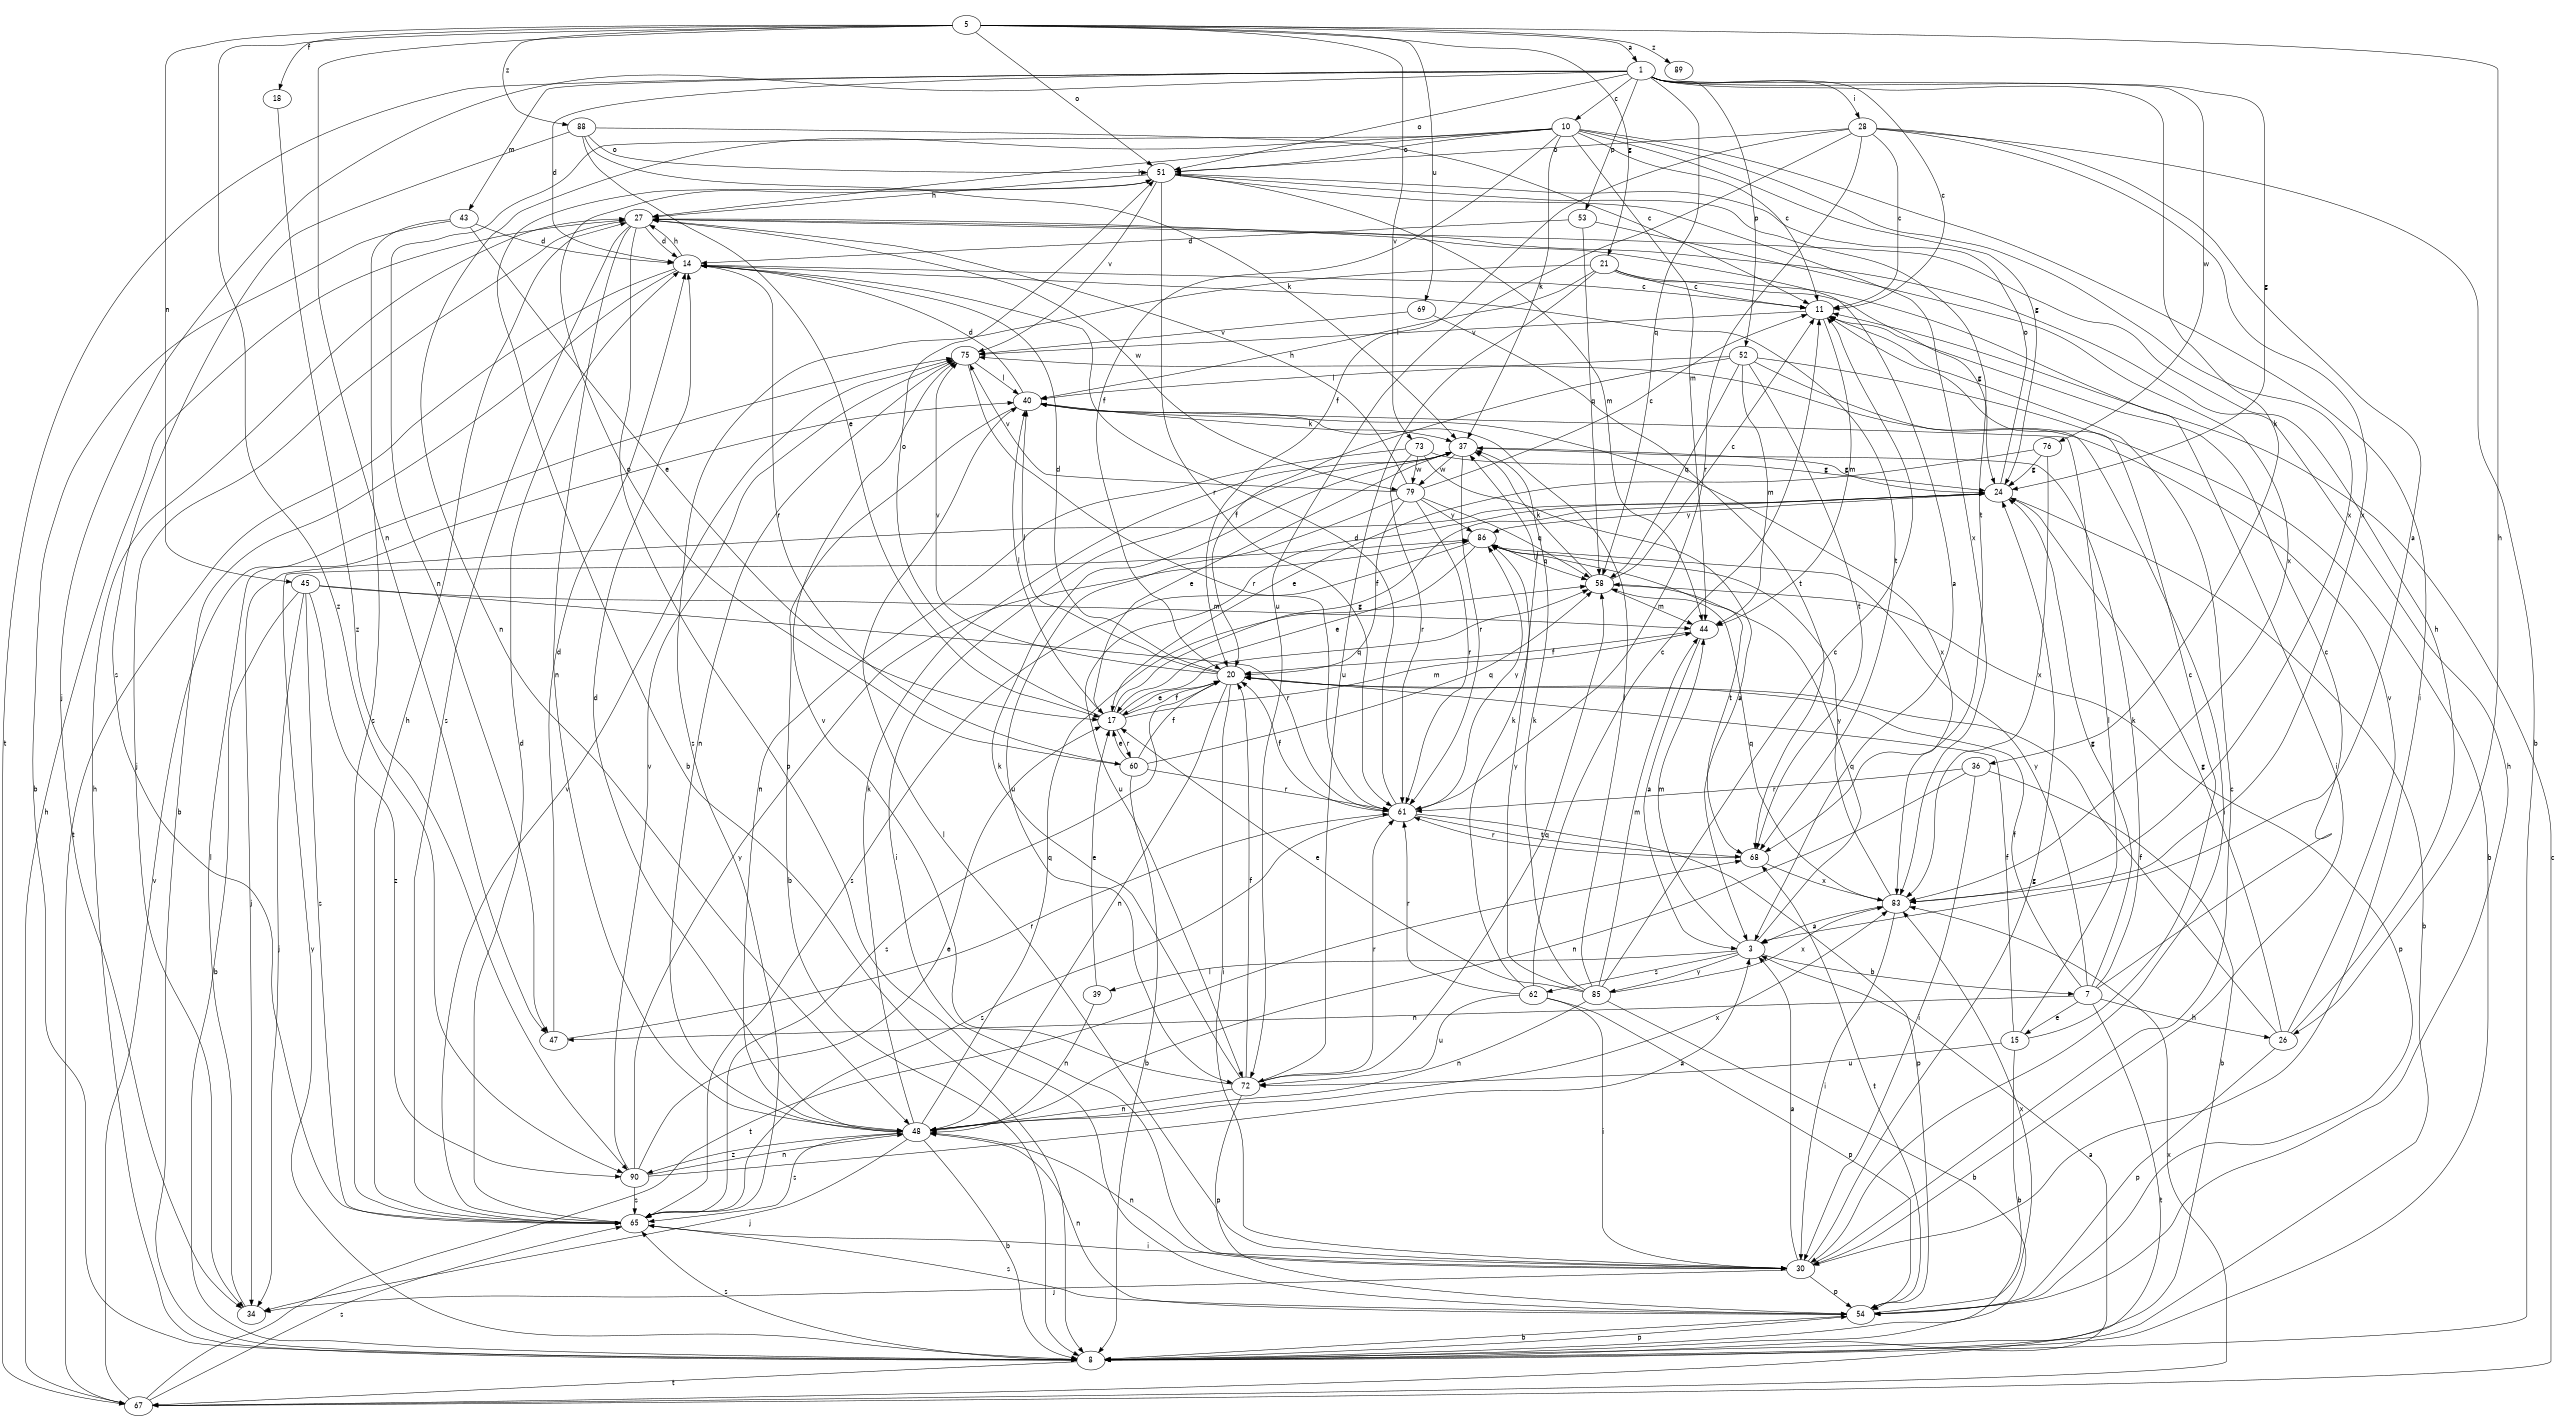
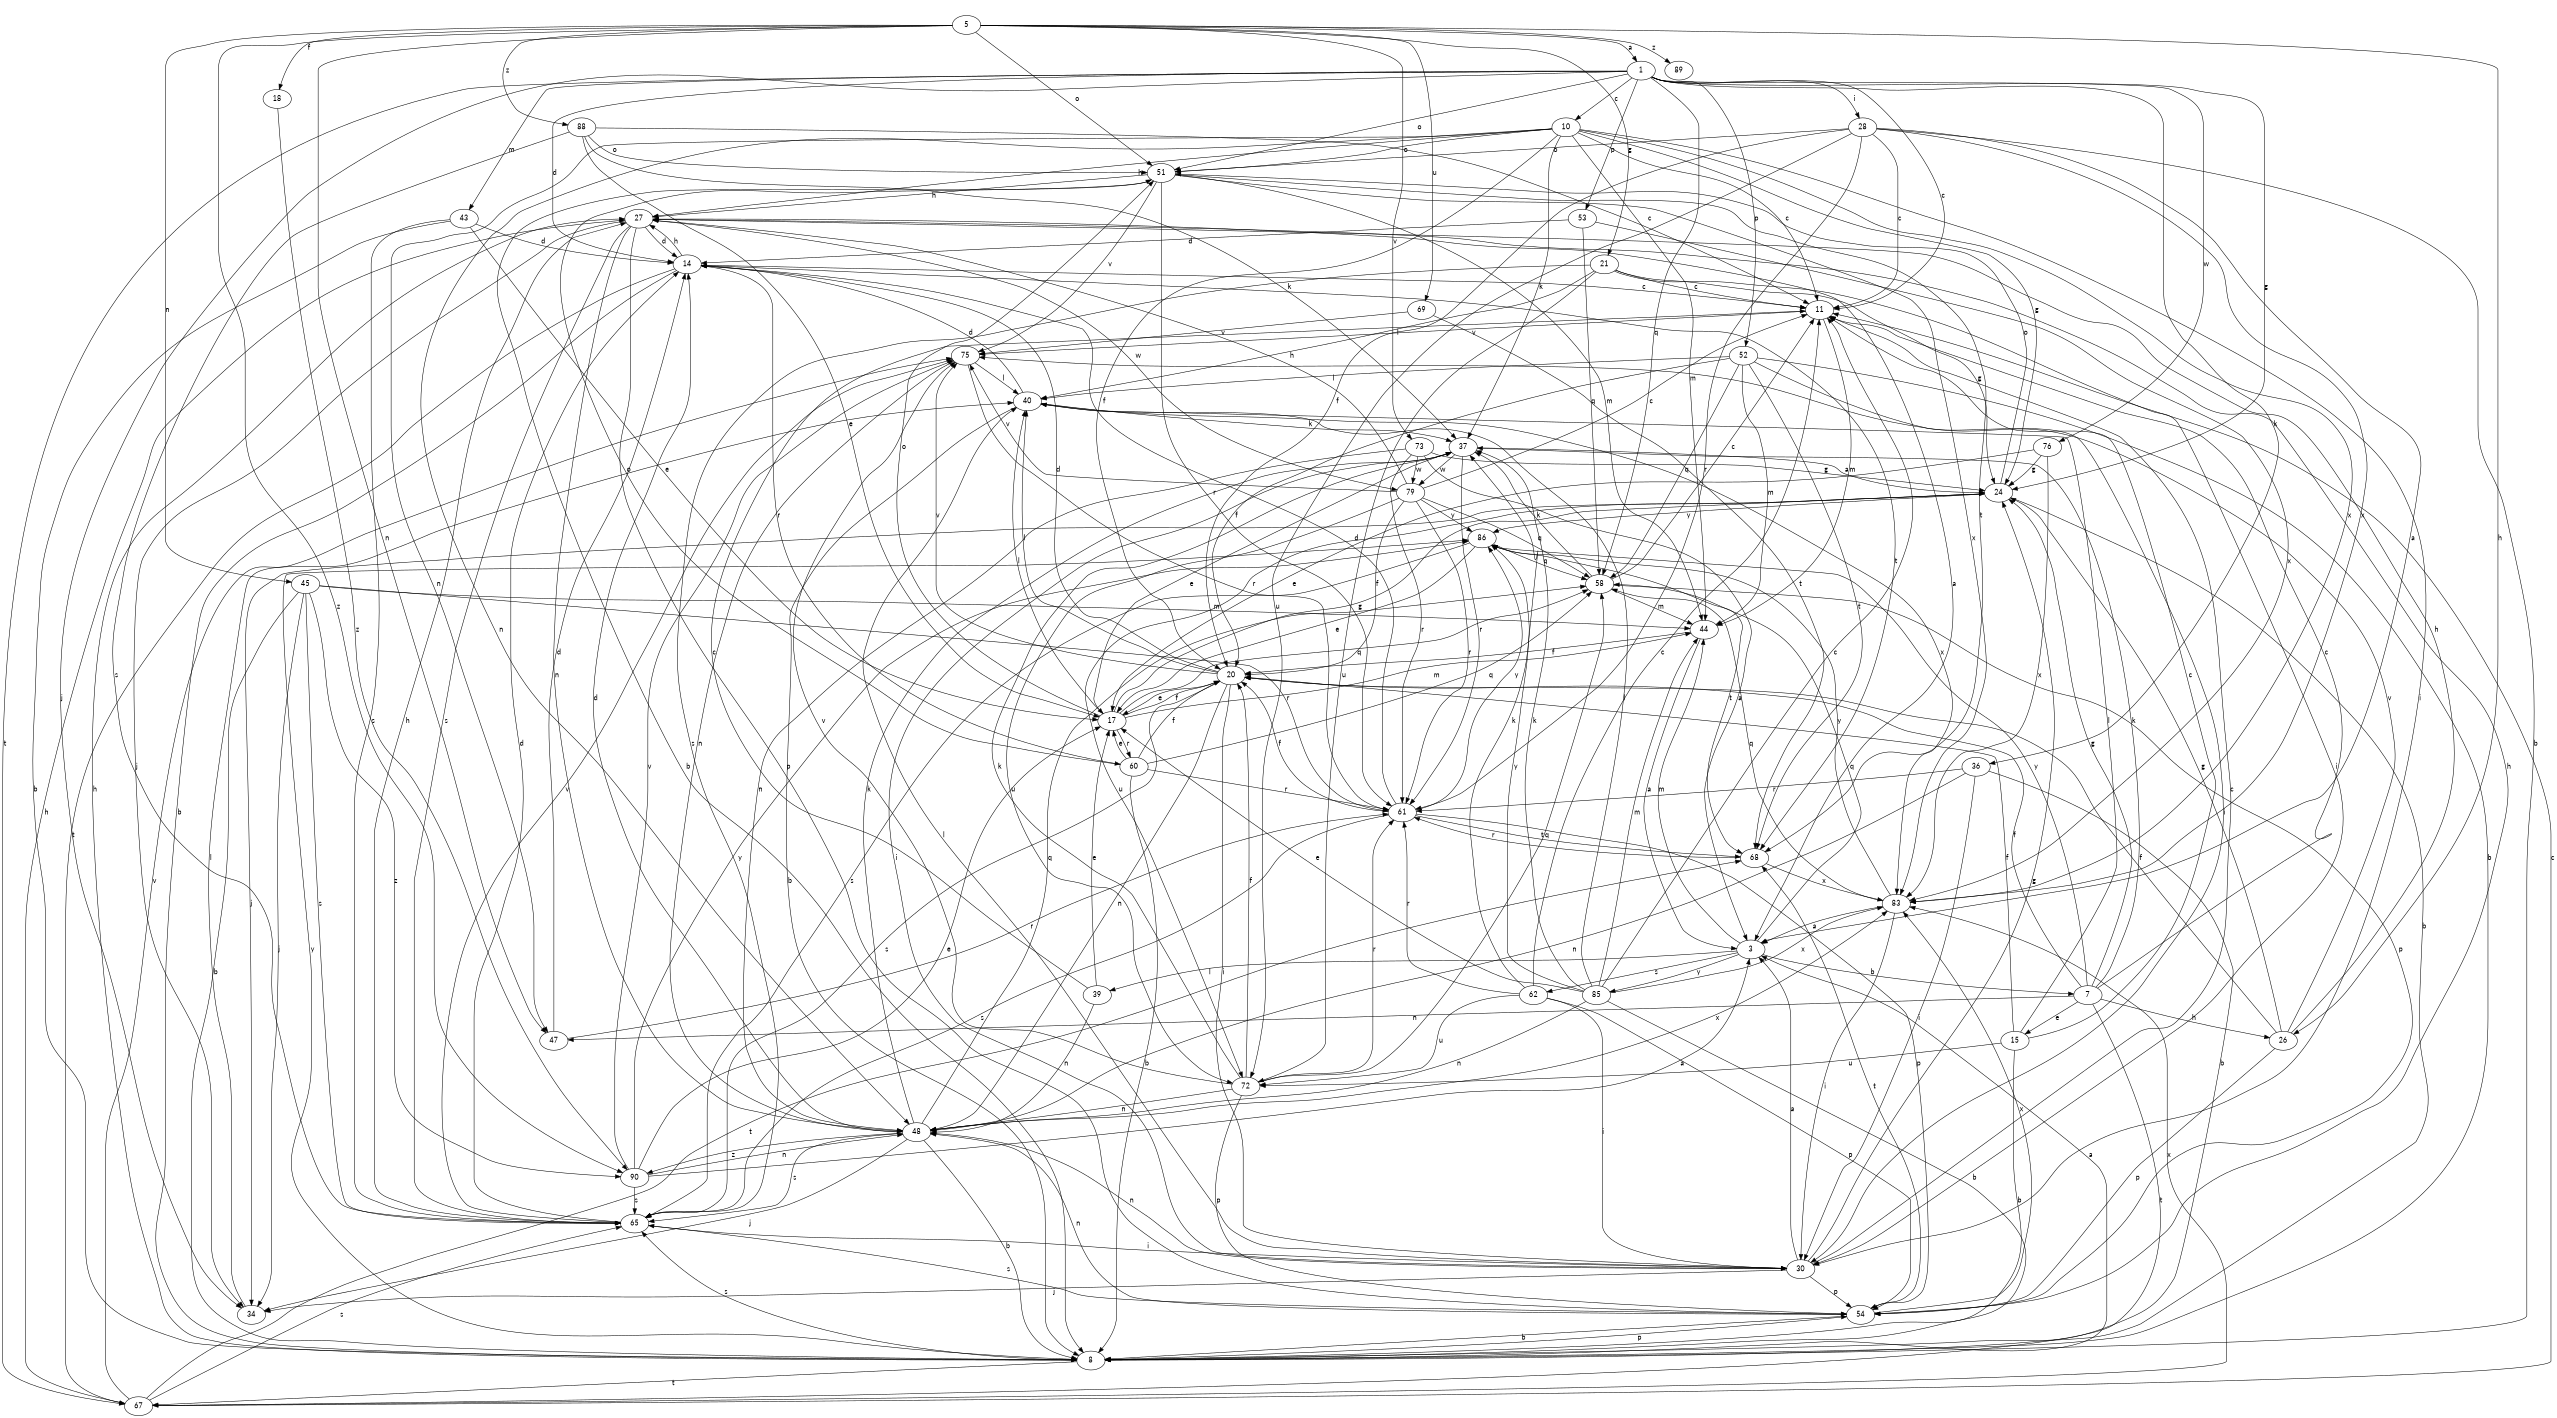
  strict digraph {
    fontname=Lato
    node [fontname=Lato]
    edge [fontname=Lato]
    n1 [label=5]
    1
    18
    21
    26
    45
    47
    51
    69
    73
    88
    89
    90
    10
    11
    14
    24
    28
    34
    36
    43
    52
    53
    58
    67
    76
    65
    30
    40
    72
    20
    27
    54
    75
    44
    8
    61
    83
    68
    3
    48
    79
    37
    17
    86
    60
    7
    39
    62
    85
    15
    n1 -> 1 [label=a]
    n1 -> 18 [label=f]
    n1 -> 21 [label=g]
    n1 -> 26 [label=h]
    n1 -> 45 [label=n]
    n1 -> 47 [label=n]
    n1 -> 51 [label=o]
    n1 -> 69 [label=u]
    n1 -> 73 [label=v]
    n1 -> 88 [label=z]
    n1 -> 89 [label=z]
    n1 -> 90 [label=z]
    1 -> 51 [label=o]
    1 -> 10 [label=c]
    1 -> 11 [label=c]
    1 -> 14 [label=d]
    1 -> 24 [label=g]
    1 -> 28 [label=i]
    1 -> 34 [label=j]
    1 -> 36 [label=k]
    1 -> 43 [label=m]
    1 -> 52 [label=p]
    1 -> 53 [label=p]
    1 -> 58 [label=q]
    1 -> 67 [label=t]
    1 -> 76 [label=w]
    18 -> 90 [label=z]
    21 -> 11 [label=c]
    21 -> 24 [label=g]
    21 -> 65 [label=s]
    21 -> 30 [label=i]
    21 -> 40 [label=l]
    21 -> 72 [label=u]
    26 -> 24 [label=g]
    26 -> 20 [label=f]
    26 -> 27 [label=h]
    26 -> 54 [label=p]
    26 -> 75 [label=v]
    45 -> 90 [label=z]
    45 -> 34 [label=j]
    45 -> 65 [label=s]
    45 -> 44 [label=m]
    45 -> 8 [label=b]
    45 -> 61 [label=r]
    47 -> 14 [label=d]
    47 -> 61 [label=r]
    51 -> 27 [label=h]
    51 -> 75 [label=v]
    51 -> 44 [label=m]
    51 -> 8 [label=b]
    51 -> 61 [label=r]
    51 -> 83 [label=x]
    51 -> 68 [label=t]
    69 -> 75 [label=v]
    69 -> 68 [label=t]
    73 -> 24 [label=g]
    73 -> 61 [label=r]
    73 -> 3 [label=a]
    73 -> 48 [label=n]
    73 -> 79 [label=w]
    88 -> 51 [label=o]
    88 -> 11 [label=c]
    88 -> 65 [label=s]
    88 -> 37 [label=k]
    88 -> 17 [label=e]
    90 -> 65 [label=s]
    90 -> 75 [label=v]
    90 -> 3 [label=a]
    90 -> 48 [label=n]
    90 -> 17 [label=e]
    90 -> 86 [label=y]
    10 -> 47 [label=n]
    10 -> 51 [label=o]
    10 -> 11 [label=c]
    10 -> 24 [label=g]
    10 -> 30 [label=i]
    10 -> 20 [label=f]
    10 -> 27 [label=h]
    10 -> 44 [label=m]
    10 -> 83 [label=x]
    10 -> 48 [label=n]
    10 -> 37 [label=k]
    11 -> 75 [label=v]
    11 -> 44 [label=m]
    14 -> 11 [label=c]
    14 -> 67 [label=t]
    14 -> 27 [label=h]
    14 -> 8 [label=b]
    14 -> 68 [label=t]
    14 -> 60 [label=r]
    24 -> 51 [label=o]
    24 -> 34 [label=j]
    24 -> 72 [label=u]
    24 -> 8 [label=b]
    24 -> 86 [label=y]
    28 -> 51 [label=o]
    28 -> 11 [label=c]
    28 -> 72 [label=u]
    28 -> 20 [label=f]
    28 -> 8 [label=b]
    28 -> 61 [label=r]
    28 -> 83 [label=x]
    28 -> 3 [label=a]
    34 -> 40 [label=l]
    36 -> 30 [label=i]
    36 -> 8 [label=b]
    36 -> 61 [label=r]
    36 -> 48 [label=n]
    43 -> 14 [label=d]
    43 -> 65 [label=s]
    43 -> 8 [label=b]
    43 -> 17 [label=e]
    52 -> 58 [label=q]
    52 -> 30 [label=i]
    52 -> 40 [label=l]
    52 -> 20 [label=f]
    52 -> 44 [label=m]
    52 -> 8 [label=b]
    52 -> 68 [label=t]
    53 -> 14 [label=d]
    53 -> 58 [label=q]
    53 -> 83 [label=x]
    58 -> 11 [label=c]
    58 -> 54 [label=p]
    58 -> 44 [label=m]
    58 -> 37 [label=k]
    67 -> 11 [label=c]
    67 -> 65 [label=s]
    67 -> 27 [label=h]
    67 -> 75 [label=v]
    67 -> 83 [label=x]
    67 -> 68 [label=t]
    76 -> 24 [label=g]
    76 -> 83 [label=x]
    76 -> 17 [label=e]
    65 -> 14 [label=d]
    65 -> 30 [label=i]
    65 -> 27 [label=h]
    65 -> 75 [label=v]
    30 -> 11 [label=c]
    30 -> 24 [label=g]
    30 -> 34 [label=j]
    30 -> 40 [label=l]
    30 -> 54 [label=p]
    30 -> 3 [label=a]
    30 -> 48 [label=n]
    40 -> 14 [label=d]
    40 -> 8 [label=b]
    40 -> 83 [label=x]
    40 -> 37 [label=k]
    72 -> 58 [label=q]
    72 -> 20 [label=f]
    72 -> 54 [label=p]
    72 -> 75 [label=v]
    72 -> 61 [label=r]
    72 -> 48 [label=n]
    72 -> 37 [label=k]
    20 -> 14 [label=d]
    20 -> 65 [label=s]
    20 -> 30 [label=i]
    20 -> 40 [label=l]
    20 -> 75 [label=v]
    20 -> 48 [label=n]
    20 -> 17 [label=e]
    27 -> 14 [label=d]
    27 -> 34 [label=j]
    27 -> 65 [label=s]
    27 -> 54 [label=p]
    27 -> 3 [label=a]
    27 -> 48 [label=n]
    27 -> 79 [label=w]
    54 -> 65 [label=s]
    54 -> 27 [label=h]
    54 -> 8 [label=b]
    54 -> 83 [label=x]
    54 -> 68 [label=t]
    54 -> 48 [label=n]
    75 -> 40 [label=l]
    75 -> 61 [label=r]
    75 -> 48 [label=n]
    44 -> 20 [label=f]
    44 -> 3 [label=a]
    8 -> 67 [label=t]
    8 -> 65 [label=s]
    8 -> 27 [label=h]
    8 -> 54 [label=p]
    8 -> 3 [label=a]
    8 -> 86 [label=y]
    61 -> 14 [label=d]
    61 -> 65 [label=s]
    61 -> 20 [label=f]
    61 -> 54 [label=p]
    61 -> 68 [label=t]
    61 -> 86 [label=y]
    83 -> 58 [label=q]
    83 -> 30 [label=i]
    83 -> 3 [label=a]
    83 -> 86 [label=y]
    68 -> 61 [label=r]
    68 -> 83 [label=x]
    3 -> 58 [label=q]
    3 -> 44 [label=m]
    3 -> 7 [label=b]
    3 -> 39 [label=l]
    3 -> 62 [label=s]
    3 -> 85 [label=y]
    48 -> 90 [label=z]
    48 -> 14 [label=d]
    48 -> 34 [label=j]
    48 -> 58 [label=q]
    48 -> 65 [label=s]
    48 -> 8 [label=b]
    48 -> 83 [label=x]
    48 -> 37 [label=k]
    79 -> 11 [label=c]
    79 -> 58 [label=q]
    79 -> 72 [label=u]
    79 -> 20 [label=f]
    79 -> 27 [label=h]
    79 -> 75 [label=v]
    79 -> 61 [label=r]
    79 -> 86 [label=y]
-   37 -> 24 [label=g]
+   37 -> 24 [label=a]
    37 -> 30 [label=i]
    37 -> 61 [label=r]
    37 -> 79 [label=w]
    37 -> 17 [label=e]
    17 -> 51 [label=o]
    17 -> 24 [label=g]
    17 -> 58 [label=q]
    17 -> 40 [label=l]
    17 -> 20 [label=f]
    17 -> 44 [label=m]
    17 -> 60 [label=r]
    86 -> 58 [label=q]
    86 -> 65 [label=s]
    86 -> 68 [label=t]
    86 -> 17 [label=e]
    60 -> 51 [label=o]
    60 -> 58 [label=q]
    60 -> 20 [label=f]
    60 -> 8 [label=b]
    60 -> 61 [label=r]
    60 -> 17 [label=e]
    7 -> 26 [label=h]
    7 -> 47 [label=n]
    7 -> 11 [label=c]
    7 -> 24 [label=g]
    7 -> 67 [label=t]
    7 -> 20 [label=f]
    7 -> 37 [label=k]
    7 -> 86 [label=y]
    7 -> 15 [label=e]
+   39 -> 11 [label=c]
    39 -> 48 [label=n]
    39 -> 17 [label=e]
    62 -> 11 [label=c]
    62 -> 30 [label=i]
    62 -> 72 [label=u]
    62 -> 54 [label=p]
    62 -> 61 [label=r]
    62 -> 37 [label=k]
    85 -> 11 [label=c]
    85 -> 40 [label=l]
    85 -> 44 [label=m]
    85 -> 8 [label=b]
    85 -> 83 [label=x]
    85 -> 48 [label=n]
    85 -> 37 [label=k]
    85 -> 17 [label=e]
    85 -> 86 [label=y]
    15 -> 11 [label=c]
    15 -> 40 [label=l]
    15 -> 72 [label=u]
    15 -> 20 [label=f]
    15 -> 8 [label=b]
  }
